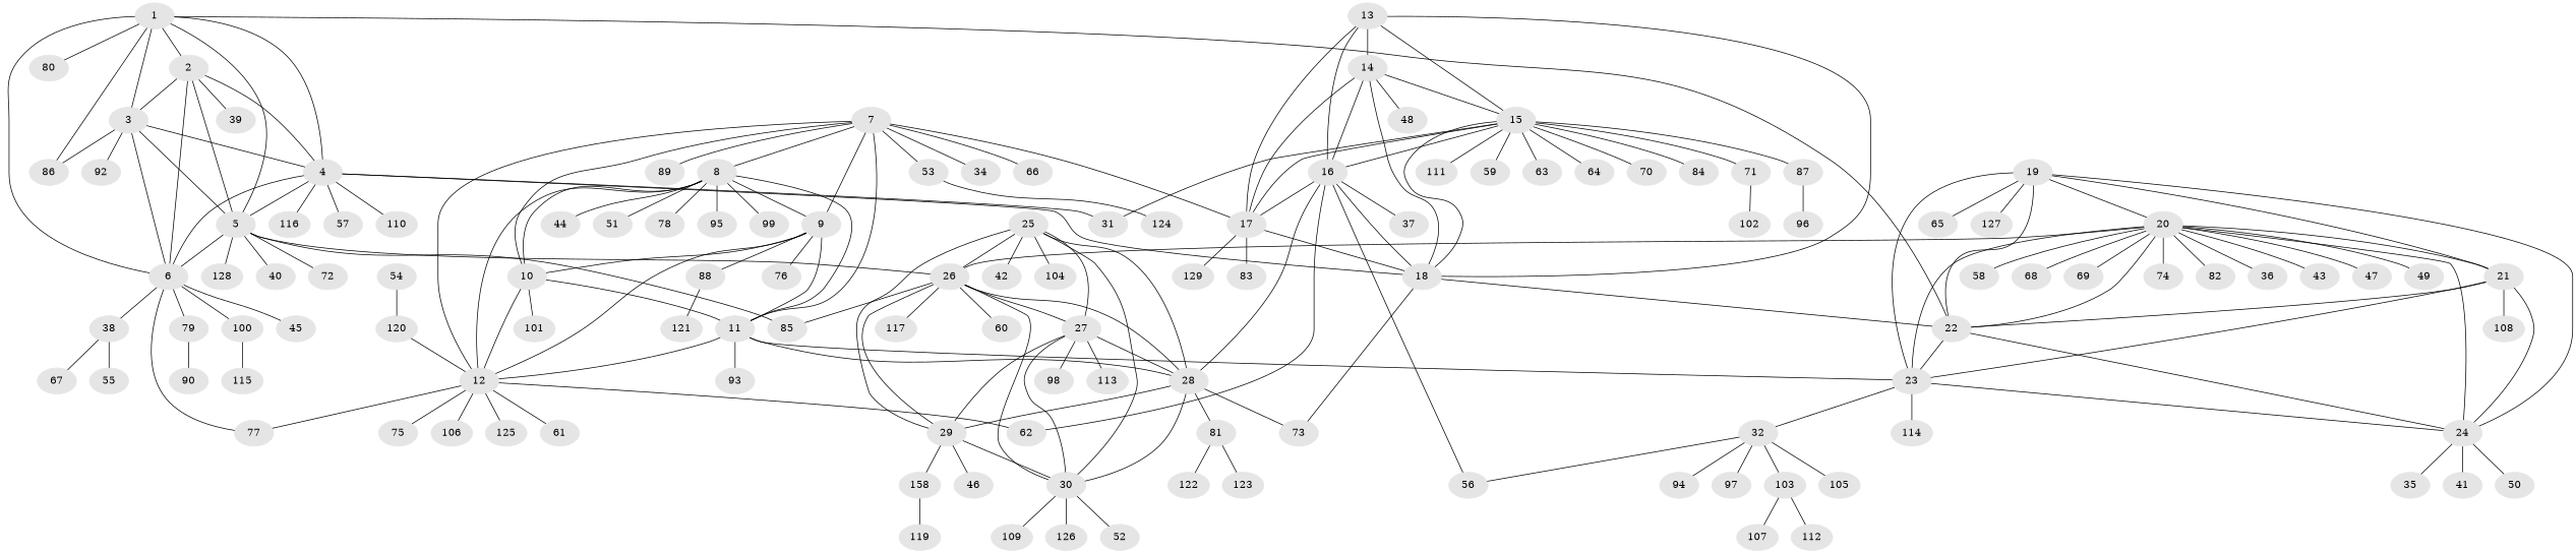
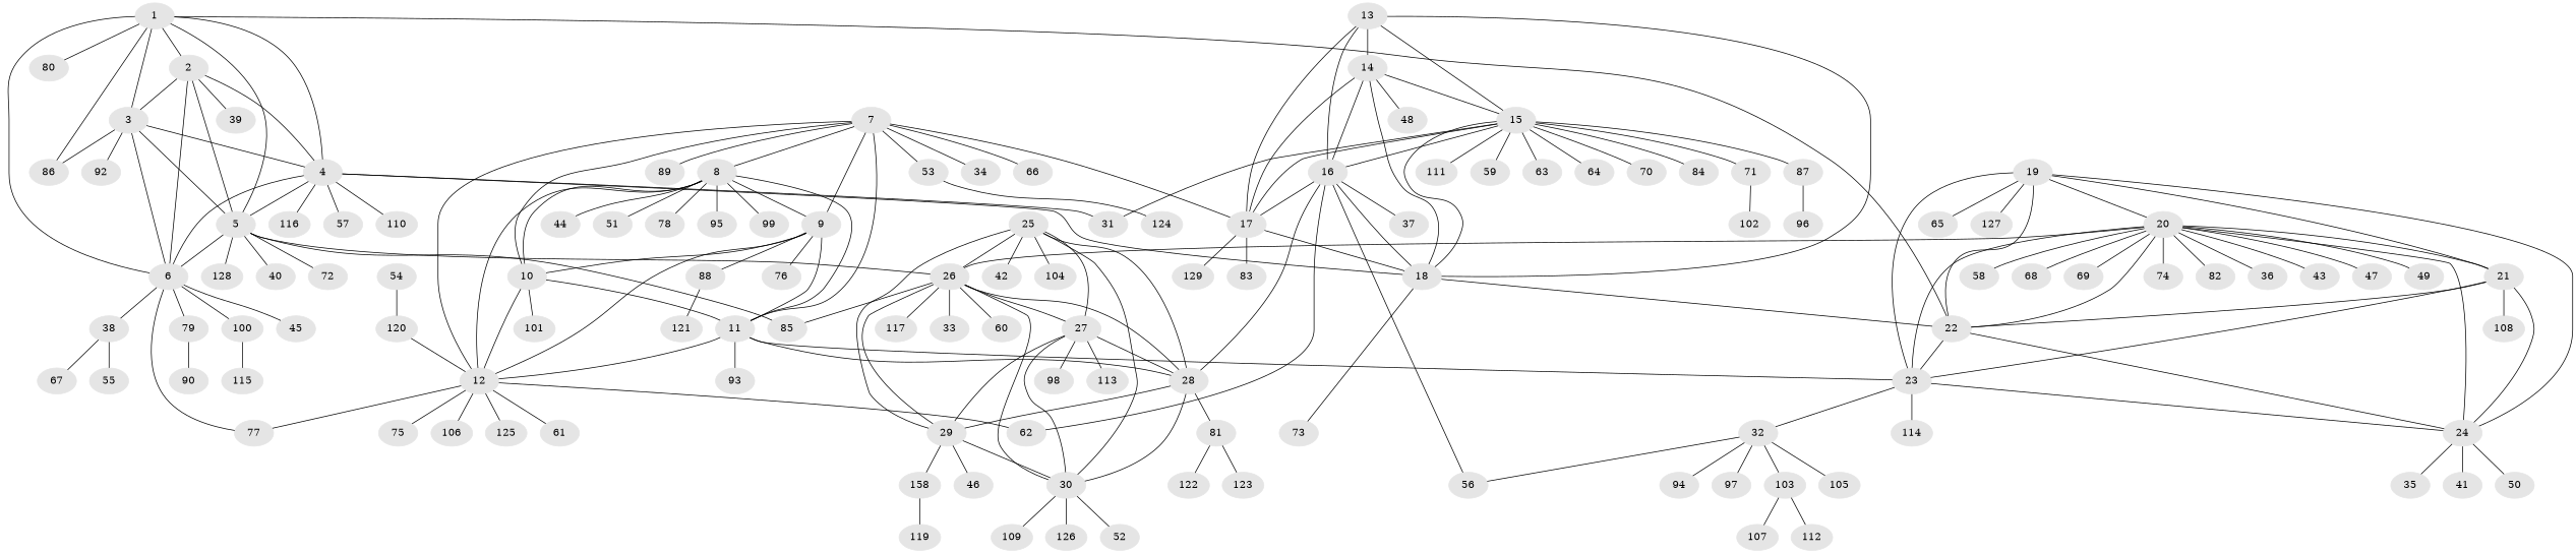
  graph {
    node [color=gray90 style=filled]
    1
    2
    3
    4
    5
    6
    22
    80
    86
    39
    92
    18
    31
    57
    110
    116
    26
    40
    72
    85
    128
    38
    45
    77
    79
    100
    23
    24
    54
    120
    12
    61
    62
    75
    106
    125
    73
    28
    27
    29
    30
+   33
    60
    117
    55
    67
    90
    115
    7
    8
    9
    10
    11
    17
    34
    53
    66
    89
    44
    51
    78
    95
    99
    76
    88
    101
    93
    83
    129
    124
    121
    32
    114
    81
    13
    14
    15
    16
    48
    59
    63
    64
    70
    71
    84
    87
    111
    37
    56
    102
    96
    19
    20
    21
    65
    127
    36
    43
    47
    49
    58
    68
    69
    74
    82
    108
    35
    41
    50
    94
    97
    103
    105
    25
    42
    104
    98
    113
    46
    n120 [label=158]
    52
    109
    126
    122
    123
    119
    107
    112
    1 -- 2
    1 -- 3
    1 -- 4
    1 -- 5
    1 -- 6
    1 -- 22
    1 -- 80
    1 -- 86
    2 -- 3
    2 -- 4
    2 -- 5
    2 -- 6
    2 -- 39
    3 -- 4
    3 -- 5
    3 -- 6
    3 -- 86
    3 -- 92
    4 -- 5
    4 -- 6
    4 -- 18
    4 -- 31
    4 -- 57
    4 -- 110
    4 -- 116
    5 -- 6
    5 -- 26
    5 -- 40
    5 -- 72
    5 -- 85
    5 -- 128
    6 -- 38
    6 -- 45
    6 -- 77
    6 -- 79
    6 -- 100
    22 -- 23
    22 -- 24
    18 -- 22
    18 -- 73
    26 -- 85
    26 -- 28
    26 -- 27
    26 -- 29
    26 -- 30
+   26 -- 33
    26 -- 60
    26 -- 117
    38 -- 55
    38 -- 67
    79 -- 90
    100 -- 115
    23 -- 24
    23 -- 32
    23 -- 114
    24 -- 35
    24 -- 41
    24 -- 50
    54 -- 120
    120 -- 12
    12 -- 77
    12 -- 61
    12 -- 62
    12 -- 75
    12 -- 106
    12 -- 125
-   28 -- 73
    28 -- 29
    28 -- 30
    28 -- 81
    27 -- 28
    27 -- 29
    27 -- 30
    27 -- 98
    27 -- 113
    29 -- 30
    29 -- 46
    29 -- n120
    30 -- 52
    30 -- 109
    30 -- 126
    7 -- 12
    7 -- 8
    7 -- 9
    7 -- 10
    7 -- 11
    7 -- 17
    7 -- 34
    7 -- 53
    7 -- 66
    7 -- 89
    8 -- 12
    8 -- 9
    8 -- 10
    8 -- 11
    8 -- 44
    8 -- 51
    8 -- 78
    8 -- 95
    8 -- 99
    9 -- 12
    9 -- 10
    9 -- 11
    9 -- 76
    9 -- 88
    10 -- 12
    10 -- 11
    10 -- 101
    11 -- 23
    11 -- 12
    11 -- 28
    11 -- 93
    17 -- 18
    17 -- 83
    17 -- 129
    53 -- 124
    88 -- 121
    32 -- 56
    32 -- 94
    32 -- 97
    32 -- 103
    32 -- 105
    81 -- 122
    81 -- 123
    13 -- 18
    13 -- 17
    13 -- 14
    13 -- 15
    13 -- 16
    14 -- 18
    14 -- 17
    14 -- 15
    14 -- 16
    14 -- 48
    15 -- 18
    15 -- 31
    15 -- 17
    15 -- 16
    15 -- 59
    15 -- 63
    15 -- 64
    15 -- 70
    15 -- 71
    15 -- 84
    15 -- 87
    15 -- 111
    16 -- 18
    16 -- 62
    16 -- 28
    16 -- 17
    16 -- 37
    16 -- 56
    71 -- 102
    87 -- 96
    19 -- 22
    19 -- 23
    19 -- 24
    19 -- 20
    19 -- 21
    19 -- 65
    19 -- 127
    20 -- 22
    20 -- 26
    20 -- 23
    20 -- 24
    20 -- 21
    20 -- 36
    20 -- 43
    20 -- 47
    20 -- 49
    20 -- 58
    20 -- 68
    20 -- 69
    20 -- 74
    20 -- 82
    21 -- 22
    21 -- 23
    21 -- 24
    21 -- 108
    103 -- 107
    103 -- 112
    25 -- 26
    25 -- 28
    25 -- 27
    25 -- 29
    25 -- 30
    25 -- 42
    25 -- 104
    n120 -- 119
  }
